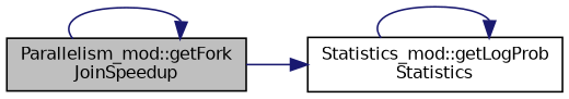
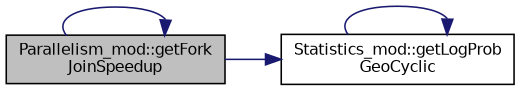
  digraph {
    rankdir=LR
    node [color=black fontname=Helvetica fontsize=10 shape=record style=filled]
    edge [color=midnightblue fontname=Helvetica fontsize=10 labelfontname=Helvetica labelfontsize=10 style=solid]
    n1 [fillcolor=grey75 fontcolor=black height=0.2 label="Parallelism_mod::getFork\lJoinSpeedup" width=0.4]
-   n2 [fillcolor=white height=0.2 label="Statistics_mod::getLogProb\lStatistics" width=0.4]
+   n2 [fillcolor=white height=0.2 label="Statistics_mod::getLogProb\lGeoCyclic" width=0.4]
    n1 -> n1
    n1 -> n2
    n2 -> n2
  }
